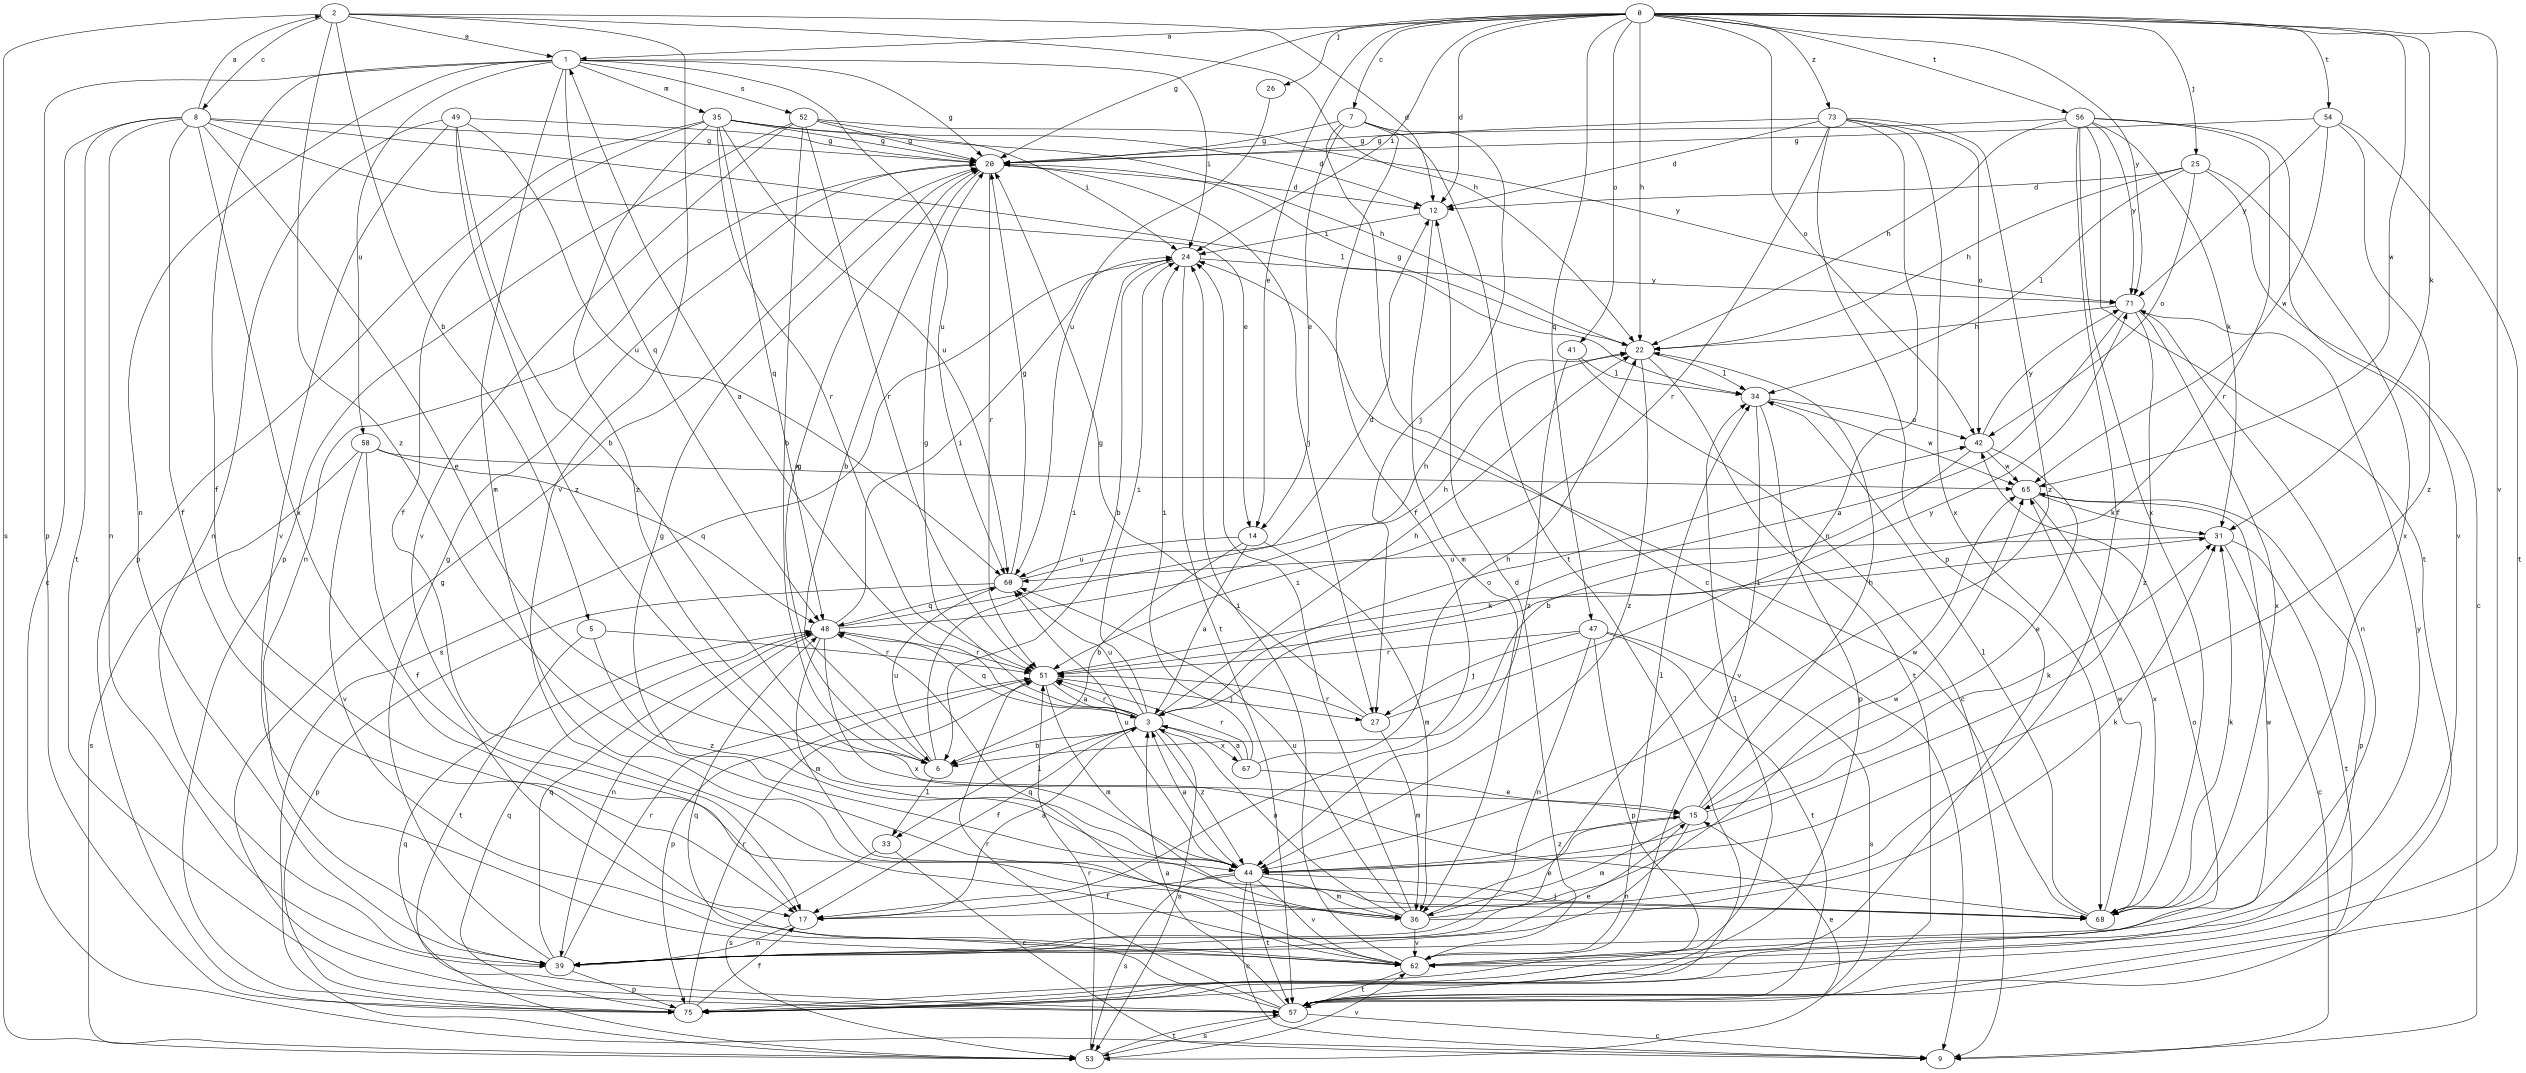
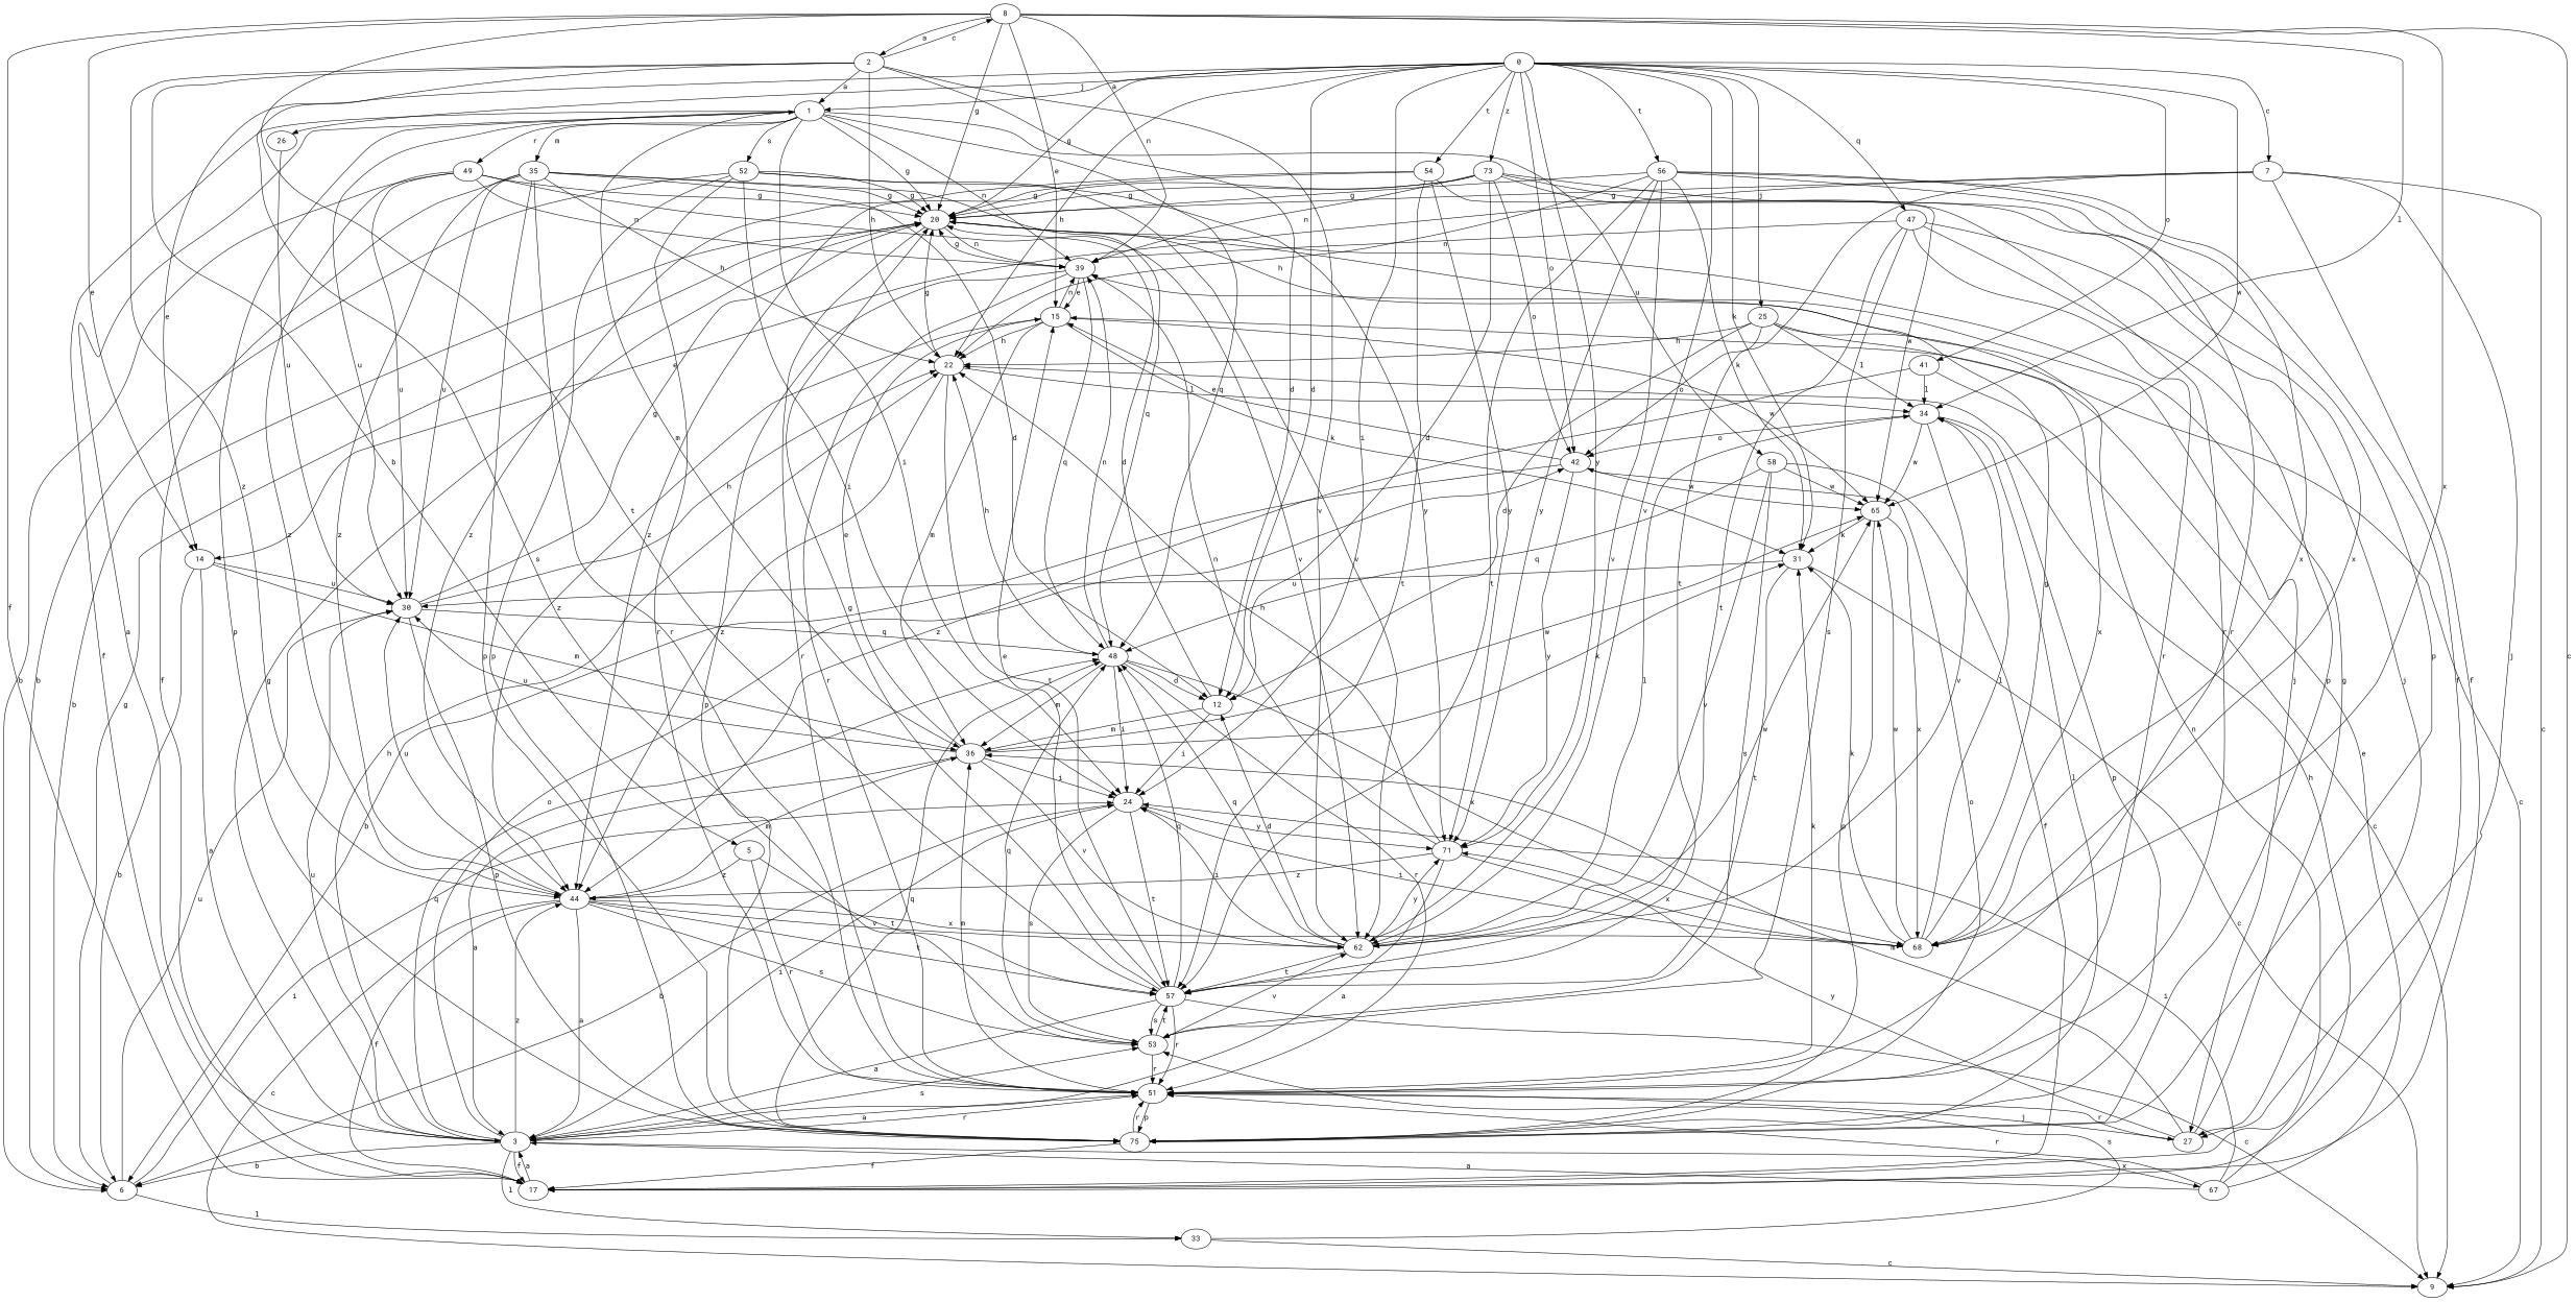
  strict digraph {
    fontname="Roboto Mono"
    node [fontname="Roboto Mono"]
    edge [fontname="Roboto Mono"]
    0
    1
    7
    12
    14
    20
    22
    24
    25
    26
    31
    41
    42
    47
    54
    56
    62
    65
    71
    73
    17
    35
    36
    39
    n25 [label=75]
    48
    49
    52
    58
-   60
+   60 [label=30]
    57
    9
    27
    3
    6
    51
    n37 [label=44]
    34
    53
    68
    15
    2
    5
    8
    33
    67
    0 -> 1 [label=a]
    0 -> 7 [label=c]
    0 -> 12 [label=d]
    0 -> 14 [label=e]
    0 -> 20 [label=g]
    0 -> 22 [label=h]
    0 -> 24 [label=i]
    0 -> 25 [label=j]
    0 -> 26 [label=j]
    0 -> 31 [label=k]
    0 -> 41 [label=o]
    0 -> 42 [label=o]
    0 -> 47 [label=q]
    0 -> 54 [label=t]
    0 -> 56 [label=t]
    0 -> 62 [label=v]
    0 -> 65 [label=w]
    0 -> 71 [label=y]
    0 -> 73 [label=z]
    1 -> 20 [label=g]
    1 -> 24 [label=i]
    1 -> 17 [label=f]
    1 -> 35 [label=m]
    1 -> 36 [label=m]
    1 -> 39 [label=n]
    1 -> n25 [label=p]
    1 -> 48 [label=q]
+   1 -> 49 [label=r]
    1 -> 52 [label=s]
    1 -> 58 [label=u]
    1 -> 60 [label=u]
    7 -> 14 [label=e]
    7 -> 20 [label=g]
    7 -> 17 [label=f]
    7 -> 57 [label=t]
    7 -> 9 [label=c]
    7 -> 27 [label=j]
    12 -> 24 [label=i]
    12 -> 36 [label=m]
    14 -> 36 [label=m]
    14 -> 60 [label=u]
    14 -> 3 [label=a]
    14 -> 6 [label=b]
-   20 -> 12 [label=d]
+   12 -> 20 [label=d]
    20 -> 39 [label=n]
    20 -> 27 [label=j]
    20 -> 6 [label=b]
    20 -> 51 [label=r]
    22 -> 20 [label=g]
    22 -> 57 [label=t]
    22 -> n37 [label=z]
    22 -> 34 [label=l]
    24 -> 71 [label=y]
    24 -> 57 [label=t]
    24 -> 6 [label=b]
    24 -> 53 [label=s]
    25 -> 12 [label=d]
    25 -> 22 [label=h]
    25 -> 42 [label=o]
    25 -> 9 [label=c]
    25 -> 34 [label=l]
    25 -> 68 [label=x]
    26 -> 60 [label=u]
    31 -> 60 [label=u]
    31 -> 57 [label=t]
    31 -> 9 [label=c]
    41 -> 9 [label=c]
    41 -> n37 [label=z]
    41 -> 34 [label=l]
    42 -> 65 [label=w]
    42 -> 71 [label=y]
    42 -> 6 [label=b]
    42 -> 15 [label=e]
    47 -> 39 [label=n]
    47 -> n25 [label=p]
    47 -> 57 [label=t]
    47 -> 27 [label=j]
    47 -> 51 [label=r]
    47 -> 53 [label=s]
    54 -> 20 [label=g]
    54 -> 65 [label=w]
    54 -> 71 [label=y]
    54 -> 57 [label=t]
    54 -> n37 [label=z]
    56 -> 20 [label=g]
    56 -> 22 [label=h]
    56 -> 31 [label=k]
    56 -> 62 [label=v]
    56 -> 71 [label=y]
    56 -> 17 [label=f]
    56 -> 57 [label=t]
    56 -> 51 [label=r]
    56 -> 68 [label=x]
    62 -> 12 [label=d]
    62 -> 24 [label=i]
    62 -> 65 [label=w]
    62 -> 71 [label=y]
    62 -> 48 [label=q]
    62 -> 57 [label=t]
    62 -> 34 [label=l]
    65 -> 31 [label=k]
    65 -> n25 [label=p]
    65 -> 68 [label=x]
    71 -> 22 [label=h]
    71 -> 39 [label=n]
    71 -> 3 [label=a]
    71 -> n37 [label=z]
    71 -> 68 [label=x]
    73 -> 12 [label=d]
    73 -> 20 [label=g]
    73 -> 42 [label=o]
    73 -> 39 [label=n]
    73 -> n25 [label=p]
    73 -> 51 [label=r]
    73 -> n37 [label=z]
    73 -> 68 [label=x]
    17 -> 39 [label=n]
    17 -> 3 [label=a]
    35 -> 12 [label=d]
    35 -> 20 [label=g]
    35 -> 22 [label=h]
    35 -> 17 [label=f]
    35 -> n25 [label=p]
    35 -> 48 [label=q]
    35 -> 60 [label=u]
    35 -> 51 [label=r]
    35 -> n37 [label=z]
    36 -> 24 [label=i]
    36 -> 31 [label=k]
    36 -> 62 [label=v]
    36 -> 65 [label=w]
    36 -> 60 [label=u]
    36 -> 3 [label=a]
    36 -> 15 [label=e]
    39 -> 20 [label=g]
    39 -> n25 [label=p]
    39 -> 48 [label=q]
    39 -> 51 [label=r]
    39 -> 15 [label=e]
    n25 -> 42 [label=o]
    n25 -> 17 [label=f]
    n25 -> 48 [label=q]
    n25 -> 51 [label=r]
    n25 -> 34 [label=l]
    48 -> 12 [label=d]
    48 -> 22 [label=h]
    48 -> 24 [label=i]
    48 -> 36 [label=m]
    48 -> 39 [label=n]
    48 -> 51 [label=r]
    48 -> 68 [label=x]
    49 -> 20 [label=g]
    49 -> 62 [label=v]
    49 -> 39 [label=n]
    49 -> 60 [label=u]
    49 -> 6 [label=b]
    49 -> n37 [label=z]
    52 -> 20 [label=g]
    52 -> 24 [label=i]
    52 -> 62 [label=v]
    52 -> 71 [label=y]
    52 -> n25 [label=p]
    52 -> 6 [label=b]
    52 -> 51 [label=r]
    58 -> 62 [label=v]
    58 -> 65 [label=w]
    58 -> 17 [label=f]
    58 -> 48 [label=q]
    58 -> 53 [label=s]
    60 -> 20 [label=g]
    60 -> 22 [label=h]
    60 -> n25 [label=p]
    60 -> 48 [label=q]
    57 -> 20 [label=g]
    57 -> 48 [label=q]
    57 -> 9 [label=c]
    57 -> 3 [label=a]
    57 -> 51 [label=r]
    57 -> 53 [label=s]
    57 -> 15 [label=e]
    27 -> 20 [label=g]
    27 -> 71 [label=y]
    27 -> 36 [label=m]
    27 -> 51 [label=r]
    3 -> 1 [label=a]
    3 -> 20 [label=g]
    3 -> 22 [label=h]
    3 -> 24 [label=i]
    3 -> 42 [label=o]
    3 -> 17 [label=f]
    3 -> 48 [label=q]
    3 -> 60 [label=u]
    3 -> 6 [label=b]
    3 -> 51 [label=r]
    3 -> n37 [label=z]
    3 -> 53 [label=s]
    3 -> 33 [label=l]
    3 -> 67 [label=x]
    6 -> 20 [label=g]
    6 -> 24 [label=i]
    6 -> 60 [label=u]
    6 -> 33 [label=l]
    51 -> 31 [label=k]
    51 -> 36 [label=m]
    51 -> n25 [label=p]
    51 -> 27 [label=j]
    51 -> 3 [label=a]
    n37 -> 62 [label=v]
    n37 -> 17 [label=f]
    n37 -> 36 [label=m]
    n37 -> 60 [label=u]
    n37 -> 57 [label=t]
    n37 -> 9 [label=c]
    n37 -> 3 [label=a]
    n37 -> 53 [label=s]
-   n37 -> 68 [label=j]
+   n37 -> 68 [label=x]
    34 -> 42 [label=o]
    34 -> 62 [label=v]
    34 -> 65 [label=w]
    34 -> n25 [label=p]
    53 -> 62 [label=v]
    53 -> 48 [label=q]
    53 -> 57 [label=t]
    53 -> 51 [label=r]
    68 -> 20 [label=g]
    68 -> 24 [label=i]
    68 -> 31 [label=k]
    68 -> 65 [label=w]
    68 -> 34 [label=l]
    15 -> 22 [label=h]
    15 -> 31 [label=k]
    15 -> 65 [label=w]
    15 -> 36 [label=m]
    15 -> 39 [label=n]
    15 -> n37 [label=z]
    2 -> 1 [label=a]
    2 -> 12 [label=d]
    2 -> 22 [label=h]
    2 -> 62 [label=v]
    2 -> n37 [label=z]
    2 -> 53 [label=s]
    2 -> 5 [label=b]
    2 -> 8 [label=c]
    5 -> 57 [label=t]
    5 -> 51 [label=r]
    5 -> n37 [label=z]
    8 -> 14 [label=e]
    8 -> 20 [label=g]
    8 -> 17 [label=f]
    8 -> 39 [label=n]
    8 -> 57 [label=t]
    8 -> 9 [label=c]
    8 -> 34 [label=l]
    8 -> 68 [label=x]
    8 -> 15 [label=e]
    8 -> 2 [label=a]
    33 -> 9 [label=c]
    33 -> 53 [label=s]
    67 -> 22 [label=h]
    67 -> 24 [label=i]
    67 -> 3 [label=a]
    67 -> 51 [label=r]
    67 -> 15 [label=e]
  }
